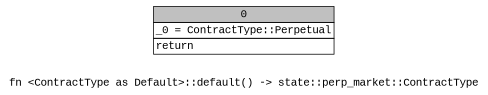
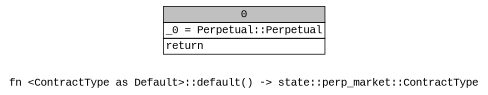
  digraph {
    fontname="Liberation Mono"
    label=<fn &lt;ContractType as Default&gt;::default() -&gt; state::perp_market::ContractType<br align="left"/>>
    rankdir=LR
-   n1 [fontname="Liberation Mono" label=<<table border="0" cellborder="1" cellspacing="0"><tr><td bgcolor="gray" align="center" colspan="1">0</td></tr><tr><td align="left" balign="left">_0 = ContractType::Perpetual<br/></td></tr><tr><td align="left">return</td></tr></table>> shape=none]
+   n1 [fontname="Liberation Mono" label=<<table border="0" cellborder="1" cellspacing="0"><tr><td bgcolor="gray" align="center" colspan="1">0</td></tr><tr><td align="left" balign="left">_0 = Perpetual::Perpetual<br/></td></tr><tr><td align="left">return</td></tr></table>> shape=none]
  }
